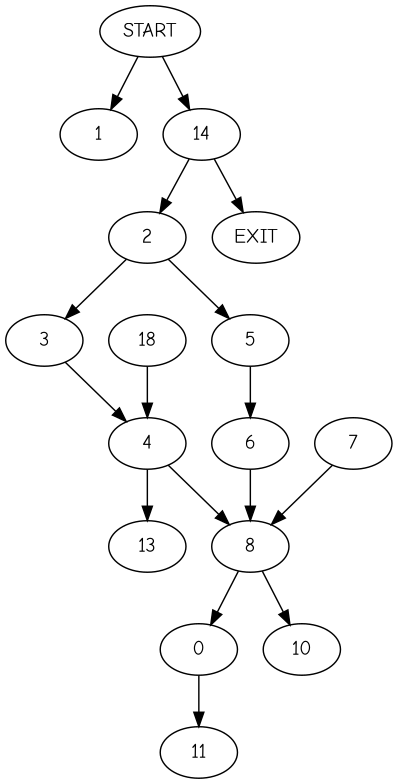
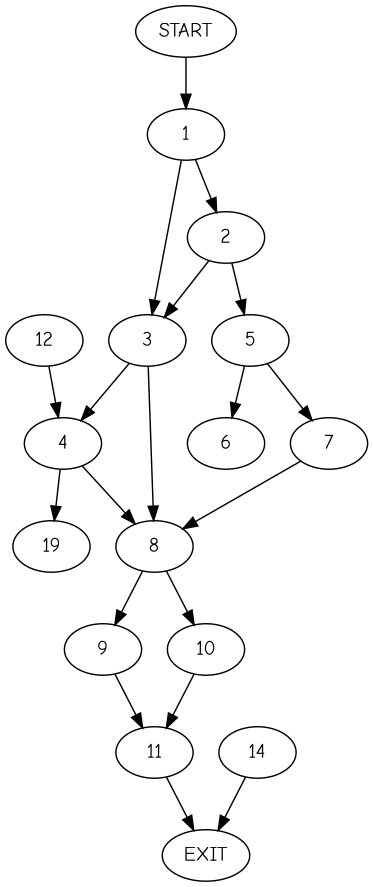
  digraph {
    fontname="Comic Neue"
    node [fontname="Comic Neue"]
    edge [fontname="Comic Neue"]
    n1 [label=START]
    1
    14
    2
    3
    n6 [label=EXIT]
    5
    4
    6
    7
-   13
+   13 [label=19]
    8
-   12 [label=18]
-   9 [label=0]
+   12
+   9
    10
    11
    n1 -> 1
-   n1 -> 14
-   14 -> 2
+   1 -> 2
+   1 -> 3
    14 -> n6
    2 -> 3
    2 -> 5
    3 -> 4
    5 -> 6
+   5 -> 7
    4 -> 13
    4 -> 8
-   6 -> 8
+   3 -> 8
    7 -> 8
    8 -> 9
    8 -> 10
    12 -> 4
    9 -> 11
+   10 -> 11
+   11 -> n6
  }
